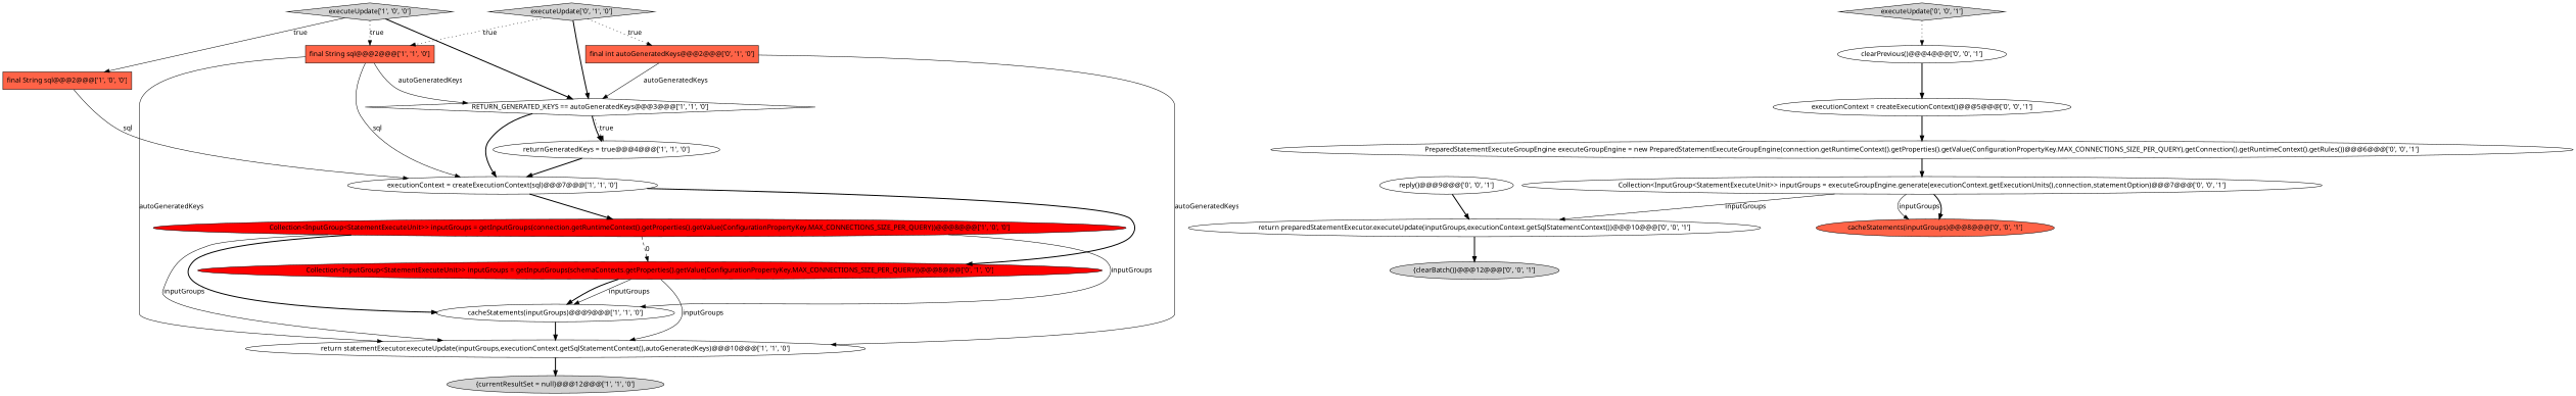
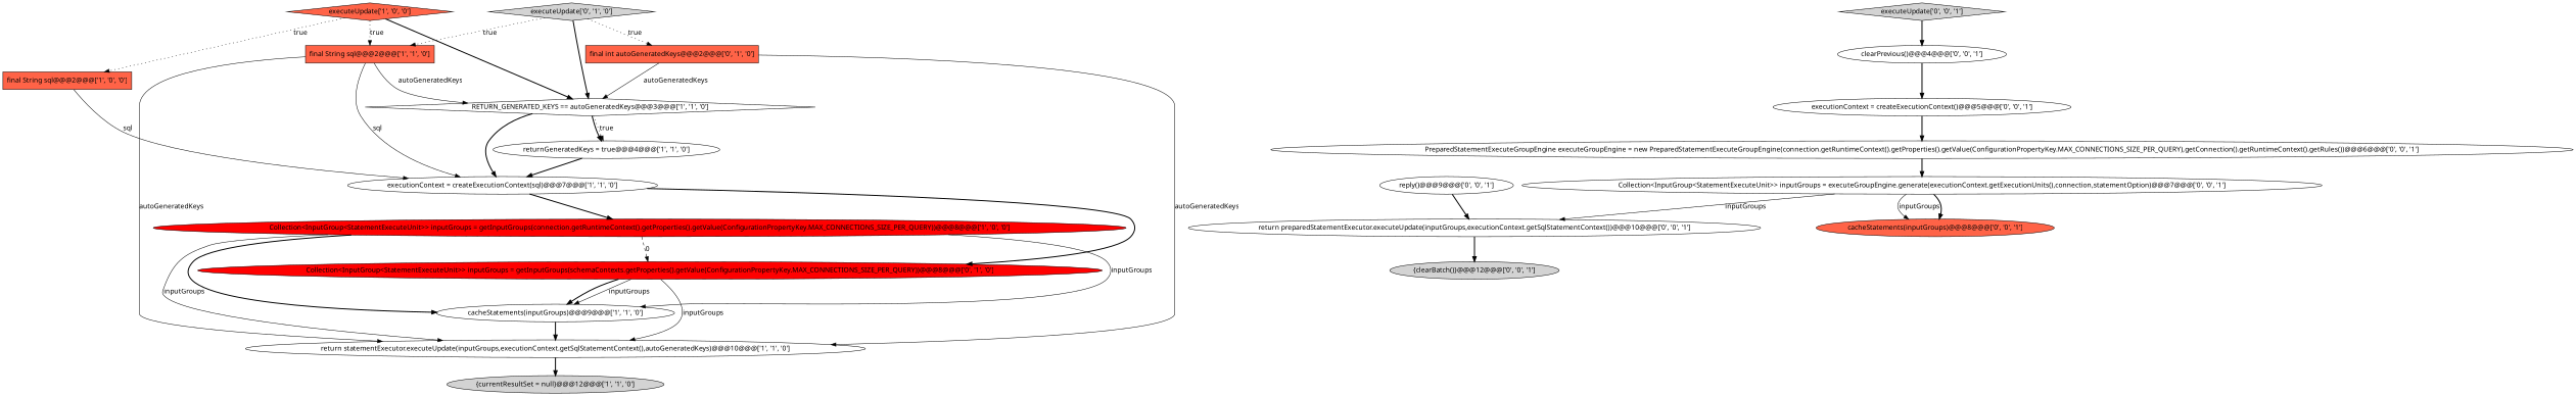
  digraph {
    fontname="Noto Sans"
    node [fillcolor=white fontname="Noto Sans" shape=ellipse style=filled]
    edge [fontname="Noto Sans" style=bold]
    n1 [fillcolor=tomato label="final String sql@@@2@@@['1', '0', '0']" shape=box]
    n2 [label="executionContext = createExecutionContext(sql)@@@7@@@['1', '1', '0']"]
    n3 [fillcolor=red label="Collection<InputGroup<StatementExecuteUnit>> inputGroups = getInputGroups(schemaContexts.getProperties().getValue(ConfigurationPropertyKey.MAX_CONNECTIONS_SIZE_PER_QUERY))@@@8@@@['0', '1', '0']"]
    n4 [fillcolor=red label="Collection<InputGroup<StatementExecuteUnit>> inputGroups = getInputGroups(connection.getRuntimeContext().getProperties().getValue(ConfigurationPropertyKey.MAX_CONNECTIONS_SIZE_PER_QUERY))@@@8@@@['1', '0', '0']"]
    n5 [fillcolor=lightgray label="executeUpdate['0', '1', '0']" shape=diamond]
    n6 [fillcolor=tomato label="final int autoGeneratedKeys@@@2@@@['0', '1', '0']" shape=box]
    n7 [fillcolor=tomato label="final String sql@@@2@@@['1', '1', '0']" shape=box]
    n8 [label="RETURN_GENERATED_KEYS == autoGeneratedKeys@@@3@@@['1', '1', '0']" shape=diamond]
    n9 [label="return statementExecutor.executeUpdate(inputGroups,executionContext.getSqlStatementContext(),autoGeneratedKeys)@@@10@@@['1', '1', '0']"]
    n10 [label="returnGeneratedKeys = true@@@4@@@['1', '1', '0']"]
    n11 [fillcolor=tomato label="cacheStatements(inputGroups)@@@8@@@['0', '0', '1']"]
    n12 [label="reply()@@@9@@@['0', '0', '1']"]
    n13 [label="return preparedStatementExecutor.executeUpdate(inputGroups,executionContext.getSqlStatementContext())@@@10@@@['0', '0', '1']"]
    n14 [fillcolor=lightgray label="{currentResultSet = null}@@@12@@@['1', '1', '0']"]
    n15 [label="clearPrevious()@@@4@@@['0', '0', '1']"]
    n16 [label="executionContext = createExecutionContext()@@@5@@@['0', '0', '1']"]
    n17 [label="PreparedStatementExecuteGroupEngine executeGroupEngine = new PreparedStatementExecuteGroupEngine(connection.getRuntimeContext().getProperties().getValue(ConfigurationPropertyKey.MAX_CONNECTIONS_SIZE_PER_QUERY),getConnection().getRuntimeContext().getRules())@@@6@@@['0', '0', '1']"]
    n18 [fillcolor=lightgray label="{clearBatch()}@@@12@@@['0', '0', '1']"]
    n19 [label="Collection<InputGroup<StatementExecuteUnit>> inputGroups = executeGroupEngine.generate(executionContext.getExecutionUnits(),connection,statementOption)@@@7@@@['0', '0', '1']"]
-   n20 [fillcolor=lightgray label="executeUpdate['1', '0', '0']" shape=diamond]
+   n20 [fillcolor=tomato label="executeUpdate['1', '0', '0']" shape=diamond]
    n21 [label="cacheStatements(inputGroups)@@@9@@@['1', '1', '0']"]
    n22 [fillcolor=lightgray label="executeUpdate['0', '0', '1']" shape=diamond]
    n1 -> n2 [label=sql style=solid]
    n2 -> n3
    n2 -> n4
    n3 -> n9 [label=inputGroups style=solid]
    n3 -> n21 [label=inputGroups style=solid]
    n3 -> n21
    n4 -> n3 [label=0 style=dashed]
    n4 -> n9 [label=inputGroups style=solid]
    n4 -> n21 [label=inputGroups style=solid]
    n4 -> n21
    n5 -> n6 [label=true style=dotted]
    n5 -> n7 [label=true style=dotted]
    n5 -> n8
    n6 -> n8 [label=autoGeneratedKeys style=solid]
    n6 -> n9 [label=autoGeneratedKeys style=solid]
    n7 -> n2 [label=sql style=solid]
    n7 -> n8 [label=autoGeneratedKeys style=solid]
    n7 -> n9 [label=autoGeneratedKeys style=solid]
    n8 -> n2
    n8 -> n10 [label=true style=dotted]
    n8 -> n10
    n9 -> n14
    n10 -> n2
    n12 -> n13
    n13 -> n18
    n15 -> n16
    n16 -> n17
    n17 -> n19
    n19 -> n11 [label=inputGroups style=solid]
    n19 -> n11
    n19 -> n13 [label=inputGroups style=solid]
-   n20 -> n1 [label=true style=solid]
+   n20 -> n1 [label=true style=dotted]
    n20 -> n7 [label=true style=dotted]
    n20 -> n8
    n21 -> n9
-   n22 -> n15 [style=dotted]
+   n22 -> n15
  }
